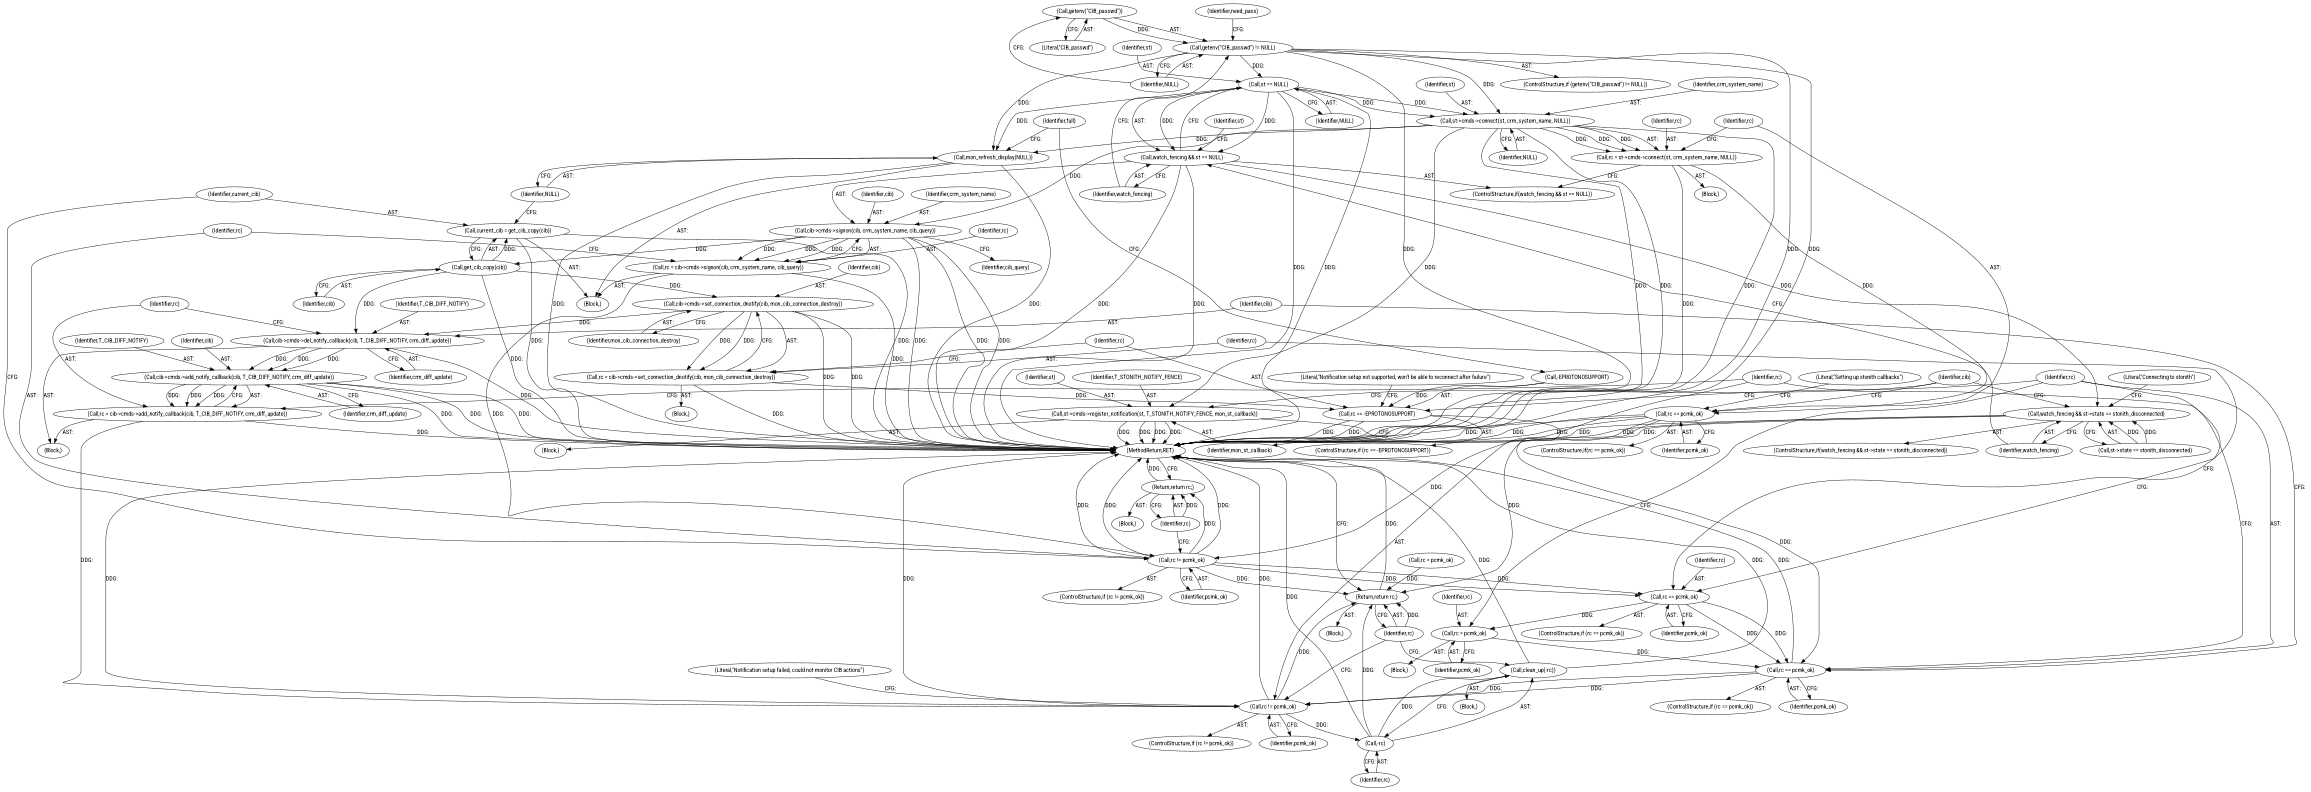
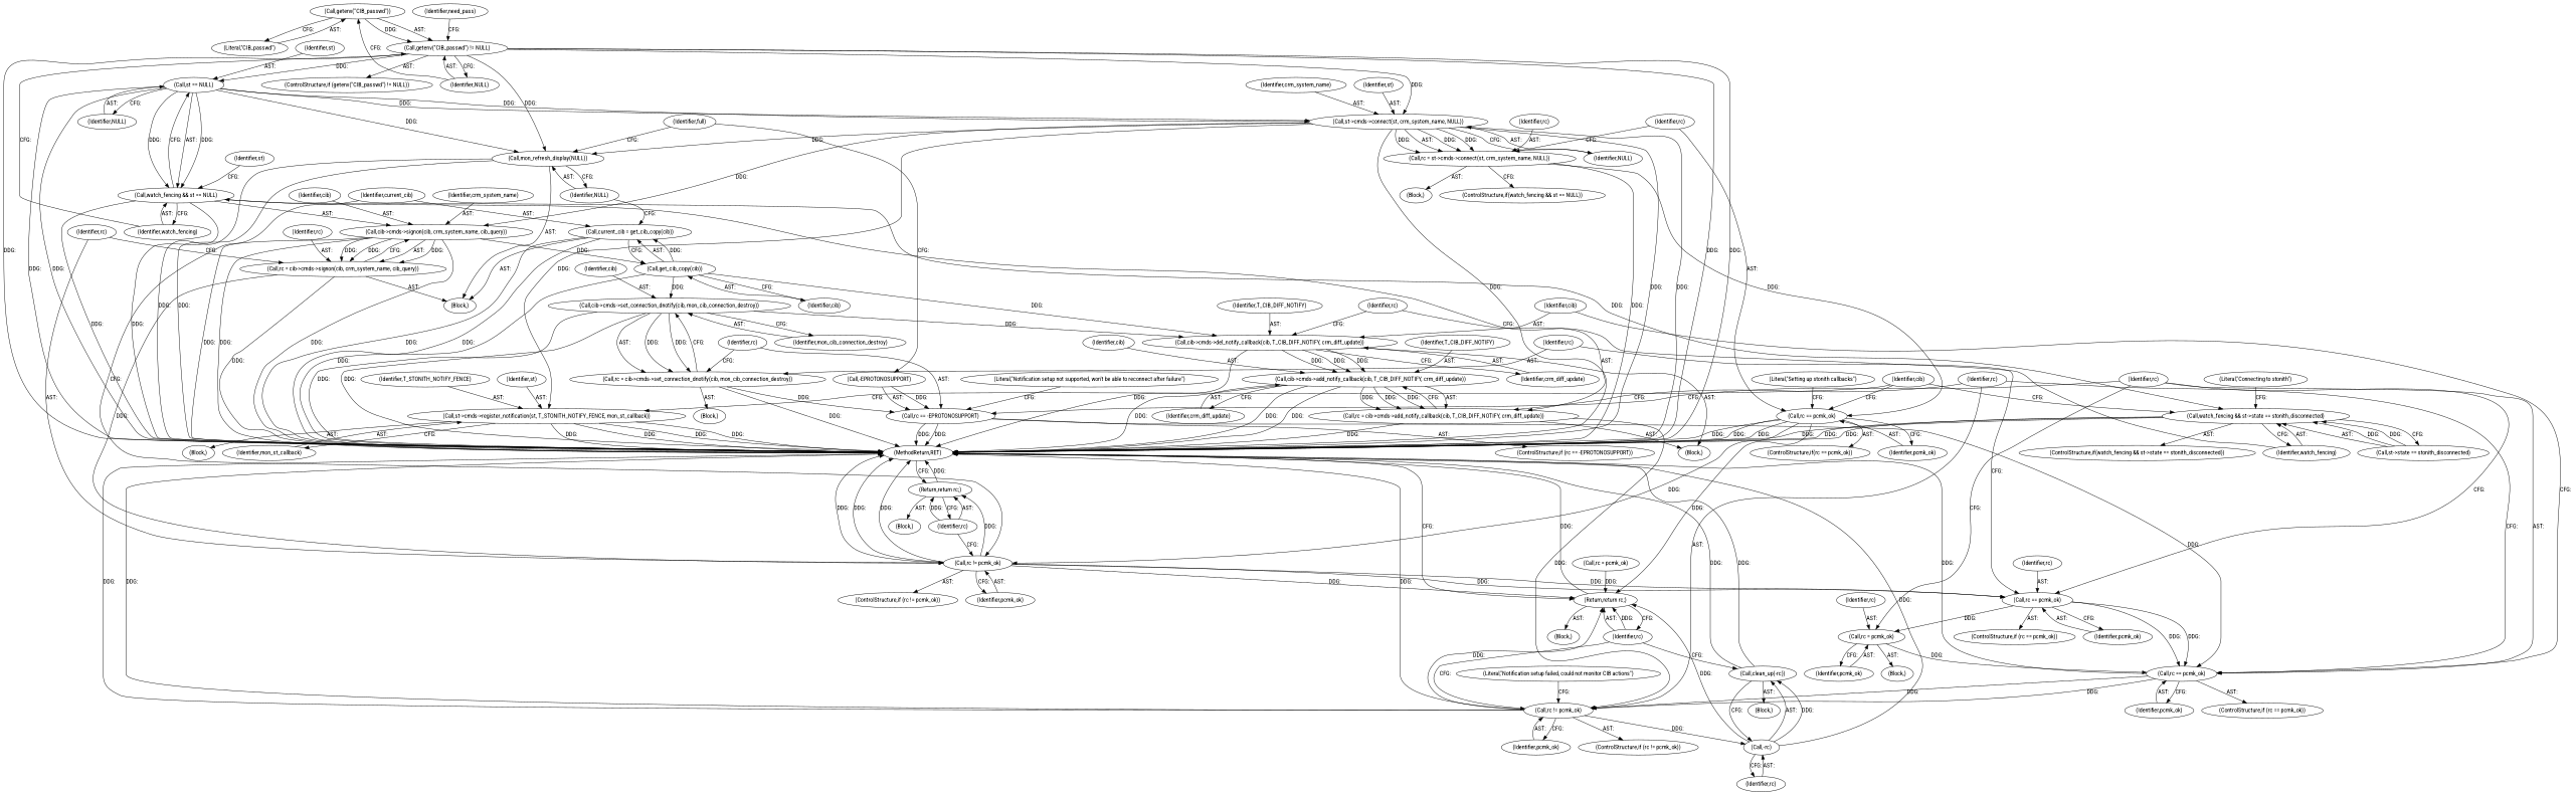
  digraph {
    fontname="Roboto Condensed"
    node [fontname="Roboto Condensed"]
    edge [fontname="Roboto Condensed"]
    n1 [label="(Call,getenv(\"CIB_passwd\"))"]
    n2 [label="(Call,getenv(\"CIB_passwd\") != NULL)"]
    n3 [label="(Literal,\"CIB_passwd\")"]
    n4 [label="(Call,st == NULL)"]
    n5 [label="(Call,st->cmds->connect(st, crm_system_name, NULL))"]
    n6 [label="(Call,mon_refresh_display(NULL))"]
    n7 [label="(Identifier,NULL)"]
    n8 [label="(ControlStructure,if (getenv(\"CIB_passwd\") != NULL))"]
    n9 [label="(MethodReturn,RET)"]
    n10 [label="(Call,watch_fencing && st == NULL)"]
    n11 [label="(Identifier,NULL)"]
    n12 [label="(Call,rc = st->cmds->connect(st, crm_system_name, NULL))"]
    n13 [label="(Call,st->cmds->register_notification(st, T_STONITH_NOTIFY_FENCE, mon_st_callback))"]
    n14 [label="(Call,cib->cmds->signon(cib, crm_system_name, cib_query))"]
    n15 [label="(Identifier,NULL)"]
    n16 [label="(Block,)"]
    n17 [label="(Identifier,NULL)"]
    n18 [label="(Return,return rc;)"]
    n19 [label="(Return,return rc;)"]
    n20 [label="(Call,watch_fencing && st->state == stonith_disconnected)"]
    n21 [label="(ControlStructure,if(watch_fencing && st == NULL))"]
    n22 [label="(Identifier,watch_fencing)"]
    n23 [label="(Identifier,watch_fencing)"]
    n24 [label="(ControlStructure,if(watch_fencing && st->state == stonith_disconnected))"]
    n25 [label="(Call,st->state == stonith_disconnected)"]
    n26 [label="(Call,rc == pcmk_ok)"]
    n27 [label="(Block,)"]
    n28 [label="(Block,)"]
    n29 [label="(Identifier,mon_st_callback)"]
    n30 [label="(Call,rc = cib->cmds->signon(cib, crm_system_name, cib_query))"]
    n31 [label="(Call,get_cib_copy(cib))"]
-   n32 [label="(Identifier,cib_query)"]
    n33 [label="(Call,rc != pcmk_ok)"]
    n34 [label="(ControlStructure,if(rc == pcmk_ok))"]
    n35 [label="(Identifier,pcmk_ok)"]
    n36 [label="(Call,rc == pcmk_ok)"]
    n37 [label="(ControlStructure,if (rc != pcmk_ok))"]
    n38 [label="(Identifier,pcmk_ok)"]
    n39 [label="(Block,)"]
    n40 [label="(Identifier,rc)"]
    n41 [label="(Identifier,rc)"]
    n42 [label="(Block,)"]
    n43 [label="(Call,rc = pcmk_ok)"]
    n44 [label="(Call,rc == pcmk_ok)"]
    n45 [label="(ControlStructure,if (rc == pcmk_ok))"]
    n46 [label="(Identifier,pcmk_ok)"]
    n47 [label="(Identifier,pcmk_ok)"]
    n48 [label="(Block,)"]
    n49 [label="(Call,rc != pcmk_ok)"]
    n50 [label="(Identifier,pcmk_ok)"]
    n51 [label="(ControlStructure,if (rc == pcmk_ok))"]
    n52 [label="(Call,-rc)"]
    n53 [label="(ControlStructure,if (rc != pcmk_ok))"]
    n54 [label="(Identifier,pcmk_ok)"]
    n55 [label="(Call,clean_up(-rc))"]
    n56 [label="(Identifier,rc)"]
    n57 [label="(Block,)"]
    n58 [label="(Call,current_cib = get_cib_copy(cib))"]
    n59 [label="(Call,cib->cmds->set_connection_dnotify(cib, mon_cib_connection_destroy))"]
    n60 [label="(Call,cib->cmds->del_notify_callback(cib, T_CIB_DIFF_NOTIFY, crm_diff_update))"]
    n61 [label="(Identifier,cib)"]
    n62 [label="(Call,rc = cib->cmds->set_connection_dnotify(cib, mon_cib_connection_destroy))"]
    n63 [label="(Identifier,mon_cib_connection_destroy)"]
    n64 [label="(Call,cib->cmds->add_notify_callback(cib, T_CIB_DIFF_NOTIFY, crm_diff_update))"]
    n65 [label="(Block,)"]
    n66 [label="(Identifier,crm_diff_update)"]
    n67 [label="(Call,rc == -EPROTONOSUPPORT)"]
    n68 [label="(Block,)"]
    n69 [label="(ControlStructure,if (rc == -EPROTONOSUPPORT))"]
    n70 [label="(Call,-EPROTONOSUPPORT)"]
    n71 [label="(Call,rc = cib->cmds->add_notify_callback(cib, T_CIB_DIFF_NOTIFY, crm_diff_update))"]
    n72 [label="(Identifier,crm_diff_update)"]
    n73 [label="(Identifier,cib)"]
    n74 [label="(Identifier,st)"]
    n75 [label="(Literal,\"Notification setup failed, could not monitor CIB actions\")"]
    n76 [label="(Identifier,rc)"]
    n77 [label="(Identifier,cib)"]
    n78 [label="(Identifier,T_STONITH_NOTIFY_FENCE)"]
    n79 [label="(Identifier,need_pass)"]
    n80 [label="(Identifier,st)"]
    n81 [label="(Identifier,rc)"]
    n82 [label="(Identifier,cib)"]
    n83 [label="(Literal,\"Notification setup not supported, won't be able to reconnect after failure\")"]
    n84 [label="(Identifier,crm_system_name)"]
    n85 [label="(Identifier,full)"]
    n86 [label="(Identifier,st)"]
    n87 [label="(Identifier,rc)"]
    n88 [label="(Identifier,rc)"]
    n89 [label="(Identifier,rc)"]
    n90 [label="(Identifier,T_CIB_DIFF_NOTIFY)"]
    n91 [label="(Identifier,cib)"]
    n92 [label="(Identifier,T_CIB_DIFF_NOTIFY)"]
    n93 [label="(Identifier,cib)"]
    n94 [label="(Identifier,st)"]
    n95 [label="(Call,rc = pcmk_ok)"]
    n96 [label="(Identifier,rc)"]
    n97 [label="(Literal,\"Setting up stonith callbacks\")"]
    n98 [label="(Identifier,rc)"]
    n99 [label="(Identifier,rc)"]
    n100 [label="(Identifier,rc)"]
    n101 [label="(Literal,\"Connecting to stonith\")"]
    n102 [label="(Identifier,current_cib)"]
    n103 [label="(Identifier,rc)"]
    n104 [label="(Identifier,crm_system_name)"]
    n105 [label="(Identifier,rc)"]
    n1 -> n2 [label="AST: "]
    n1 -> n2 [label="DDG: "]
    n1 -> n3 [label="CFG: "]
    n2 -> n4 [label="DDG: "]
    n2 -> n5 [label="DDG: "]
    n2 -> n6 [label="DDG: "]
    n2 -> n7 [label="CFG: "]
    n2 -> n8 [label="AST: "]
    n2 -> n9 [label="DDG: "]
    n2 -> n9 [label="DDG: "]
    n2 -> n9 [label="DDG: "]
    n3 -> n1 [label="AST: "]
    n4 -> n5 [label="DDG: "]
    n4 -> n5 [label="DDG: "]
    n4 -> n6 [label="DDG: "]
    n4 -> n9 [label="DDG: "]
    n4 -> n9 [label="DDG: "]
    n4 -> n10 [label="AST: "]
    n4 -> n10 [label="DDG: "]
    n4 -> n10 [label="DDG: "]
    n4 -> n11 [label="CFG: "]
    n5 -> n6 [label="DDG: "]
    n5 -> n9 [label="DDG: "]
    n5 -> n9 [label="DDG: "]
    n5 -> n9 [label="DDG: "]
    n5 -> n12 [label="AST: "]
    n5 -> n12 [label="DDG: "]
    n5 -> n12 [label="DDG: "]
    n5 -> n12 [label="DDG: "]
    n5 -> n13 [label="DDG: "]
    n5 -> n14 [label="DDG: "]
    n5 -> n15 [label="CFG: "]
    n6 -> n9 [label="DDG: "]
    n6 -> n9 [label="DDG: "]
    n6 -> n16 [label="AST: "]
    n6 -> n17 [label="CFG: "]
    n7 -> n1 [label="CFG: "]
    n7 -> n2 [label="AST: "]
    n9 -> n18 [label="CFG: "]
    n9 -> n19 [label="CFG: "]
    n10 -> n4 [label="CFG: "]
    n10 -> n9 [label="DDG: "]
    n10 -> n9 [label="DDG: "]
    n10 -> n14 [label="AST: "]
    n10 -> n20 [label="DDG: "]
-   n10 -> n21 [label="AST: "]
    n10 -> n22 [label="CFG: "]
    n11 -> n4 [label="AST: "]
    n12 -> n9 [label="DDG: "]
    n12 -> n21 [label="CFG: "]
    n12 -> n26 [label="DDG: "]
    n12 -> n27 [label="AST: "]
    n13 -> n9 [label="DDG: "]
    n13 -> n9 [label="DDG: "]
    n13 -> n9 [label="DDG: "]
    n13 -> n9 [label="DDG: "]
    n13 -> n28 [label="AST: "]
    n13 -> n29 [label="CFG: "]
    n14 -> n9 [label="DDG: "]
    n14 -> n9 [label="DDG: "]
    n14 -> n9 [label="DDG: "]
    n14 -> n30 [label="AST: "]
    n14 -> n30 [label="DDG: "]
    n14 -> n30 [label="DDG: "]
    n14 -> n30 [label="DDG: "]
    n14 -> n31 [label="DDG: "]
-   n14 -> n32 [label="CFG: "]
    n15 -> n5 [label="AST: "]
    n17 -> n6 [label="AST: "]
    n17 -> n58 [label="CFG: "]
    n18 -> n9 [label="DDG: "]
    n18 -> n39 [label="AST: "]
    n18 -> n40 [label="CFG: "]
    n19 -> n9 [label="DDG: "]
    n19 -> n41 [label="CFG: "]
    n19 -> n42 [label="AST: "]
    n20 -> n9 [label="DDG: "]
    n20 -> n9 [label="DDG: "]
    n20 -> n9 [label="DDG: "]
    n20 -> n23 [label="CFG: "]
    n20 -> n24 [label="AST: "]
    n20 -> n25 [label="CFG: "]
    n22 -> n2 [label="CFG: "]
    n22 -> n10 [label="AST: "]
    n23 -> n10 [label="CFG: "]
    n23 -> n20 [label="AST: "]
    n25 -> n20 [label="AST: "]
    n25 -> n20 [label="DDG: "]
    n25 -> n20 [label="DDG: "]
    n26 -> n9 [label="DDG: "]
    n26 -> n9 [label="DDG: "]
    n26 -> n9 [label="DDG: "]
    n26 -> n18 [label="DDG: "]
    n26 -> n33 [label="DDG: "]
    n26 -> n34 [label="AST: "]
    n26 -> n35 [label="CFG: "]
    n29 -> n13 [label="AST: "]
    n30 -> n9 [label="DDG: "]
    n30 -> n14 [label="CFG: "]
    n30 -> n16 [label="AST: "]
    n30 -> n33 [label="DDG: "]
    n31 -> n9 [label="DDG: "]
    n31 -> n58 [label="AST: "]
    n31 -> n58 [label="DDG: "]
    n31 -> n59 [label="DDG: "]
    n31 -> n60 [label="DDG: "]
    n31 -> n61 [label="CFG: "]
    n33 -> n9 [label="DDG: "]
    n33 -> n9 [label="DDG: "]
    n33 -> n9 [label="DDG: "]
    n33 -> n18 [label="DDG: "]
    n33 -> n19 [label="DDG: "]
    n33 -> n36 [label="DDG: "]
    n33 -> n36 [label="DDG: "]
    n33 -> n37 [label="AST: "]
    n33 -> n38 [label="CFG: "]
    n35 -> n26 [label="AST: "]
    n36 -> n43 [label="DDG: "]
    n36 -> n44 [label="DDG: "]
    n36 -> n44 [label="DDG: "]
    n36 -> n45 [label="AST: "]
    n36 -> n46 [label="CFG: "]
    n38 -> n33 [label="AST: "]
    n40 -> n18 [label="AST: "]
    n40 -> n18 [label="DDG: "]
    n40 -> n49 [label="CFG: "]
    n40 -> n55 [label="CFG: "]
    n41 -> n19 [label="AST: "]
    n41 -> n19 [label="DDG: "]
    n41 -> n33 [label="CFG: "]
    n43 -> n44 [label="DDG: "]
    n43 -> n47 [label="CFG: "]
    n43 -> n48 [label="AST: "]
    n44 -> n9 [label="DDG: "]
    n44 -> n49 [label="DDG: "]
    n44 -> n49 [label="DDG: "]
    n44 -> n50 [label="CFG: "]
    n44 -> n51 [label="AST: "]
    n46 -> n36 [label="AST: "]
    n47 -> n43 [label="AST: "]
    n49 -> n9 [label="DDG: "]
    n49 -> n9 [label="DDG: "]
    n49 -> n9 [label="DDG: "]
    n49 -> n18 [label="DDG: "]
    n49 -> n52 [label="DDG: "]
    n49 -> n53 [label="AST: "]
    n49 -> n54 [label="CFG: "]
    n50 -> n44 [label="AST: "]
    n52 -> n9 [label="DDG: "]
    n52 -> n18 [label="DDG: "]
    n52 -> n55 [label="AST: "]
    n52 -> n55 [label="DDG: "]
    n52 -> n56 [label="CFG: "]
    n54 -> n49 [label="AST: "]
    n55 -> n9 [label="DDG: "]
    n55 -> n9 [label="DDG: "]
    n55 -> n52 [label="CFG: "]
    n55 -> n57 [label="AST: "]
    n56 -> n52 [label="AST: "]
    n58 -> n9 [label="DDG: "]
    n58 -> n9 [label="DDG: "]
    n58 -> n16 [label="AST: "]
    n58 -> n31 [label="CFG: "]
    n59 -> n9 [label="DDG: "]
    n59 -> n9 [label="DDG: "]
    n59 -> n60 [label="DDG: "]
    n59 -> n62 [label="AST: "]
    n59 -> n62 [label="DDG: "]
    n59 -> n62 [label="DDG: "]
    n59 -> n63 [label="CFG: "]
    n60 -> n9 [label="DDG: "]
    n60 -> n64 [label="DDG: "]
    n60 -> n64 [label="DDG: "]
    n60 -> n64 [label="DDG: "]
    n60 -> n65 [label="AST: "]
    n60 -> n66 [label="CFG: "]
    n61 -> n31 [label="AST: "]
    n62 -> n9 [label="DDG: "]
    n62 -> n59 [label="CFG: "]
    n62 -> n67 [label="DDG: "]
    n62 -> n68 [label="AST: "]
    n63 -> n59 [label="AST: "]
    n64 -> n9 [label="DDG: "]
    n64 -> n9 [label="DDG: "]
    n64 -> n9 [label="DDG: "]
    n64 -> n71 [label="AST: "]
    n64 -> n71 [label="DDG: "]
    n64 -> n71 [label="DDG: "]
    n64 -> n71 [label="DDG: "]
    n64 -> n72 [label="CFG: "]
    n66 -> n60 [label="AST: "]
    n67 -> n9 [label="DDG: "]
    n67 -> n9 [label="DDG: "]
    n67 -> n44 [label="DDG: "]
    n67 -> n69 [label="AST: "]
    n70 -> n67 [label="AST: "]
    n70 -> n67 [label="DDG: "]
    n71 -> n9 [label="DDG: "]
    n71 -> n49 [label="DDG: "]
    n71 -> n64 [label="CFG: "]
    n71 -> n65 [label="AST: "]
    n72 -> n64 [label="AST: "]
    n73 -> n44 [label="CFG: "]
    n73 -> n60 [label="AST: "]
    n74 -> n10 [label="CFG: "]
    n75 -> n49 [label="CFG: "]
    n76 -> n36 [label="AST: "]
    n77 -> n59 [label="AST: "]
    n78 -> n13 [label="AST: "]
    n79 -> n2 [label="CFG: "]
    n80 -> n4 [label="AST: "]
    n81 -> n36 [label="CFG: "]
    n81 -> n62 [label="AST: "]
    n82 -> n13 [label="CFG: "]
    n82 -> n20 [label="CFG: "]
    n82 -> n26 [label="CFG: "]
    n83 -> n67 [label="CFG: "]
    n84 -> n5 [label="AST: "]
    n85 -> n6 [label="CFG: "]
    n85 -> n70 [label="CFG: "]
    n86 -> n5 [label="AST: "]
    n87 -> n60 [label="CFG: "]
    n87 -> n71 [label="AST: "]
    n88 -> n12 [label="AST: "]
    n89 -> n12 [label="CFG: "]
    n89 -> n26 [label="AST: "]
    n90 -> n60 [label="AST: "]
    n91 -> n14 [label="AST: "]
    n92 -> n64 [label="AST: "]
    n93 -> n64 [label="AST: "]
    n94 -> n13 [label="AST: "]
    n95 -> n18 [label="DDG: "]
    n96 -> n30 [label="AST: "]
    n97 -> n26 [label="CFG: "]
    n98 -> n44 [label="CFG: "]
    n98 -> n49 [label="AST: "]
    n98 -> n71 [label="CFG: "]
    n99 -> n30 [label="CFG: "]
    n99 -> n33 [label="AST: "]
    n100 -> n62 [label="CFG: "]
    n100 -> n67 [label="AST: "]
    n101 -> n20 [label="CFG: "]
    n102 -> n33 [label="CFG: "]
    n102 -> n58 [label="AST: "]
    n103 -> n43 [label="AST: "]
    n104 -> n14 [label="AST: "]
    n105 -> n36 [label="CFG: "]
    n105 -> n43 [label="CFG: "]
    n105 -> n44 [label="AST: "]
    n105 -> n67 [label="CFG: "]
  }
